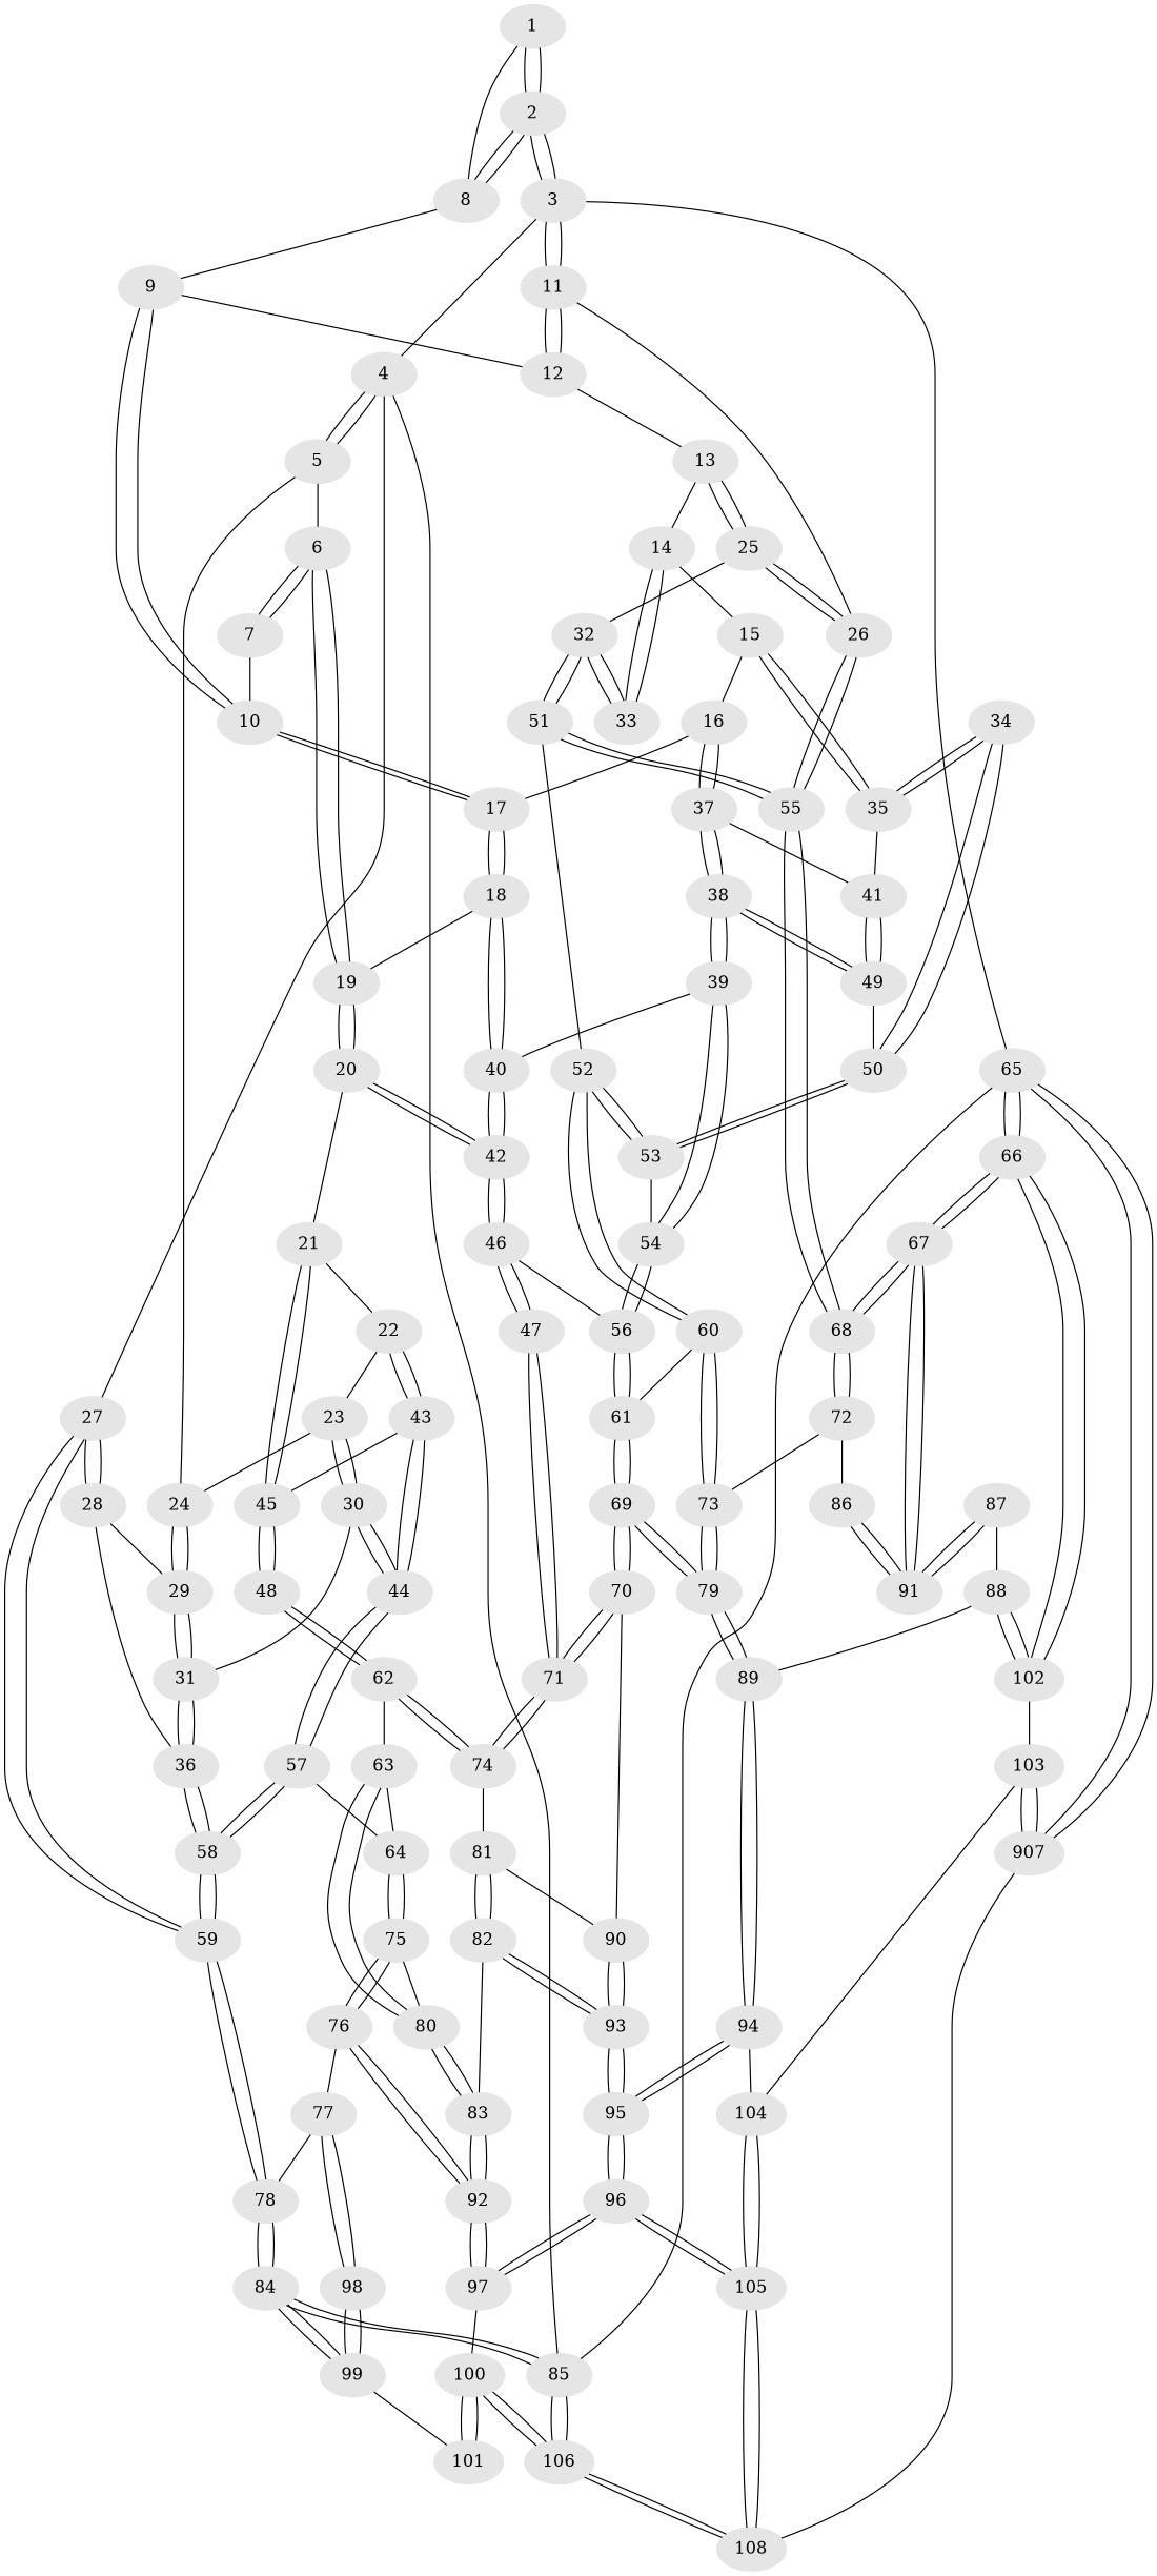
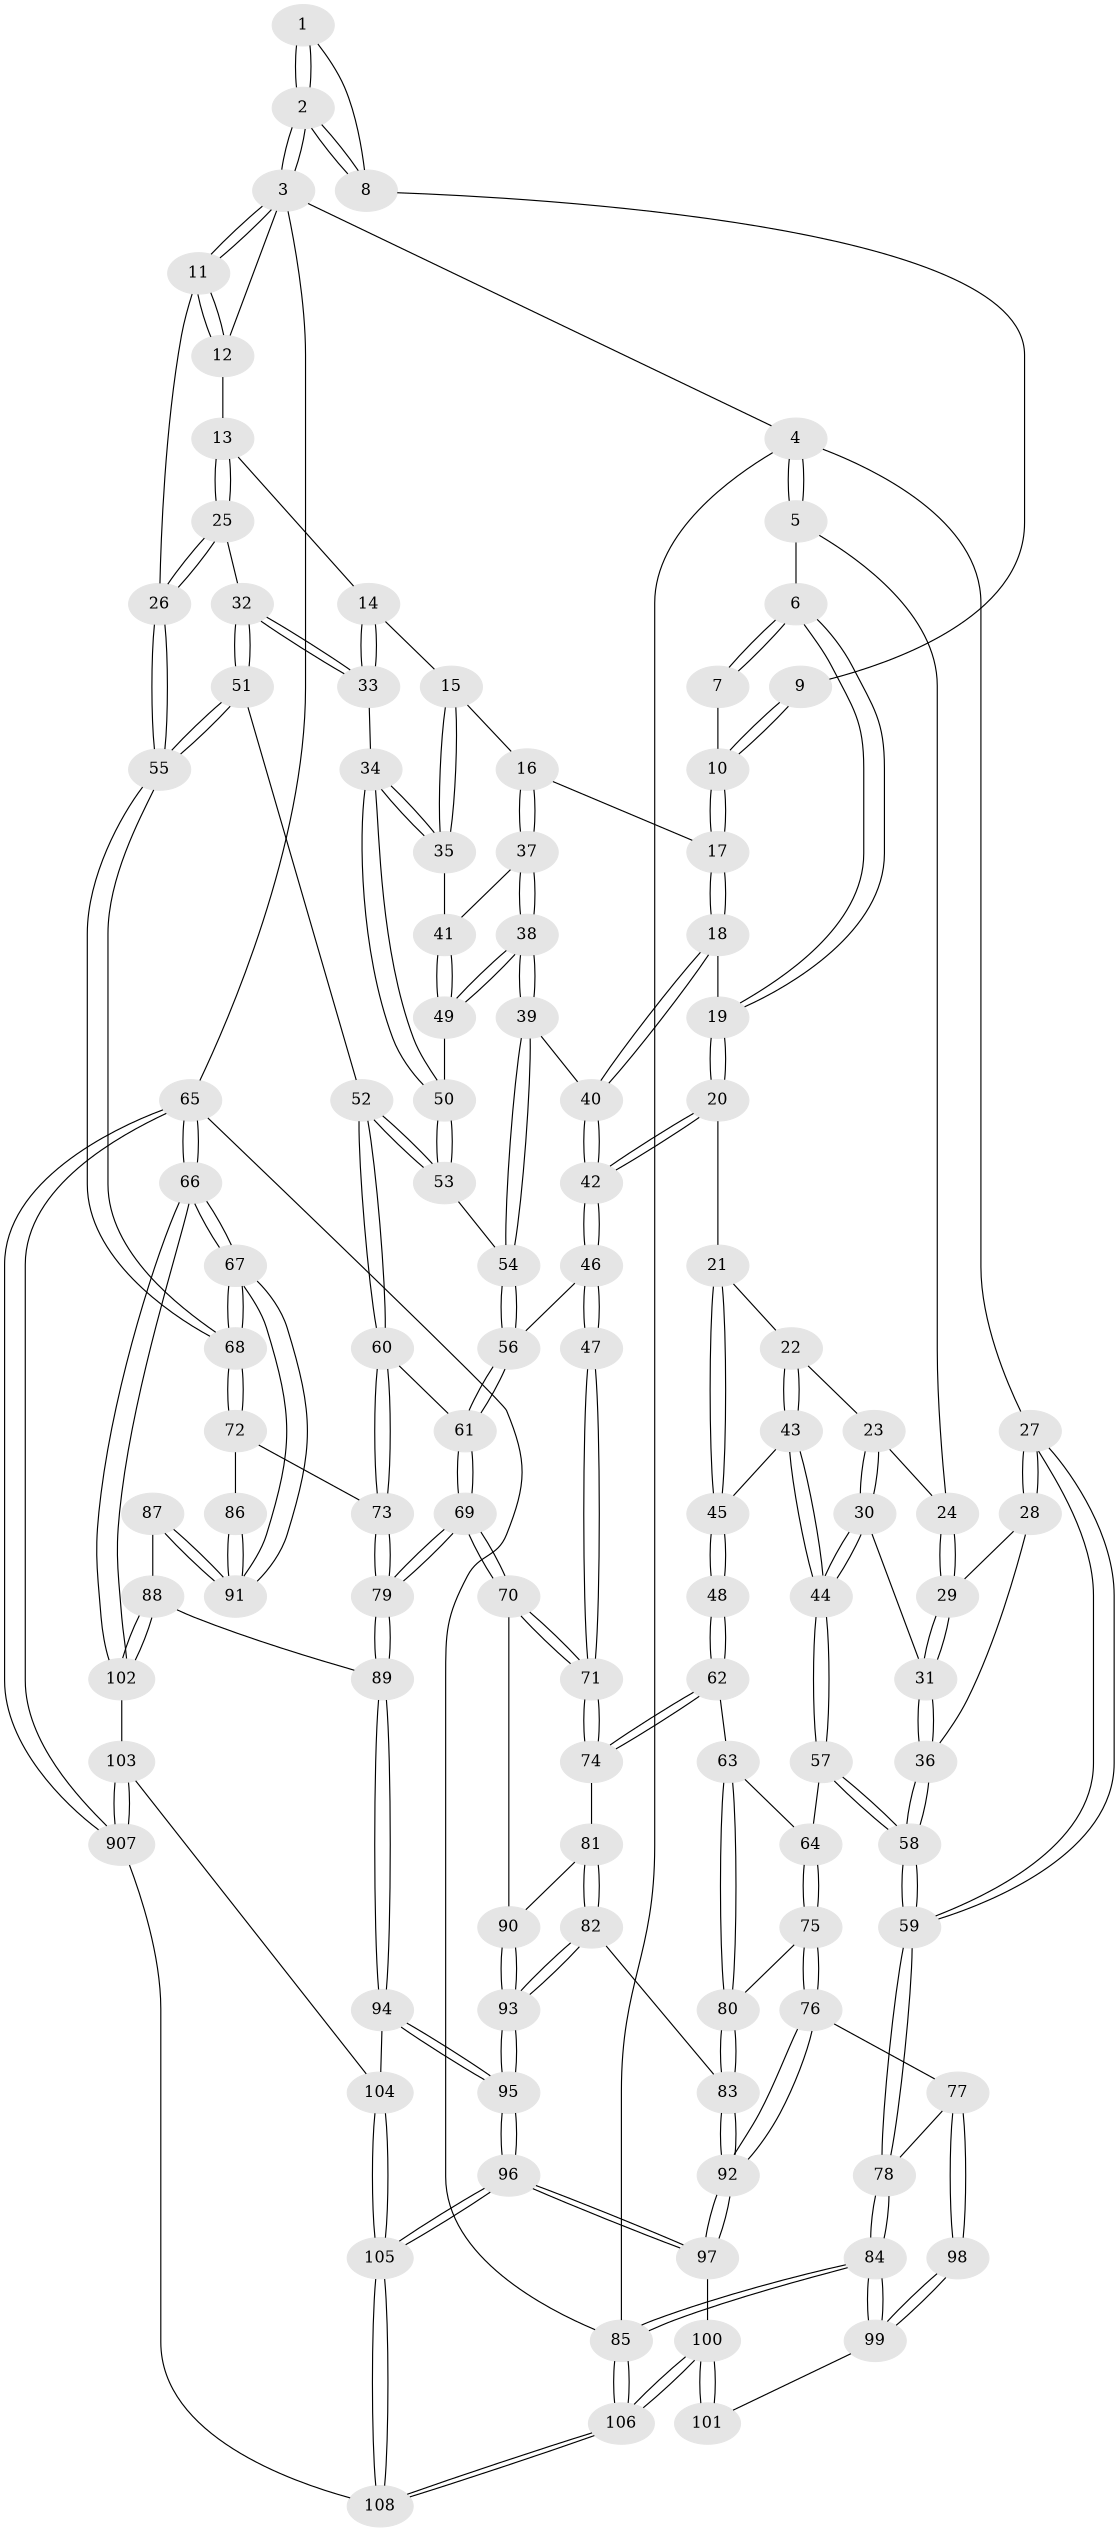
  graph {
    node [color=gray90 style=filled]
    1
    2
    8
    3
    9
    4
    11
    65
    5
    27
    85
    12
    26
    66
    n15 [label=907]
    6
    24
    28
    59
    106
    7
    19
    29
    10
    20
    17
    13
    18
    55
    14
    25
    15
    33
    32
    16
    35
    34
    37
    41
    38
    40
    42
    21
    22
    45
    46
    23
    43
    48
    30
    44
    31
    51
    68
    36
    78
    58
    57
    52
    50
    53
    49
    39
    54
    56
    47
    64
    62
    71
    61
    74
    63
    60
    73
    72
    69
    75
    84
    79
    70
    80
    81
    83
    76
    67
    102
    108
    91
    103
    86
    90
    89
    93
    82
    77
    92
    98
    97
    99
    94
    95
    101
    87
    88
    104
    100
    96
    105
    1 -- 2
    1 -- 2
    1 -- 8
    2 -- 8
    2 -- 8
    2 -- 3
    2 -- 3
    8 -- 9
    3 -- 4
    3 -- 11
    3 -- 11
    3 -- 65
-   9 -- 12
+   3 -- 12
    9 -- 10
    9 -- 10
    4 -- 5
    4 -- 5
    4 -- 27
    4 -- 85
    11 -- 12
    11 -- 12
    11 -- 26
    65 -- 85
    65 -- 66
    65 -- 66
    65 -- n15
    65 -- n15
    5 -- 6
    5 -- 24
    27 -- 28
    27 -- 28
    27 -- 59
    27 -- 59
    85 -- 106
    85 -- 106
    12 -- 13
    26 -- 55
    26 -- 55
    66 -- 67
    66 -- 67
    66 -- 102
    66 -- 102
    n15 -- 108
    6 -- 7
    6 -- 7
    6 -- 19
    6 -- 19
    24 -- 29
    24 -- 29
    28 -- 29
    28 -- 36
    59 -- 78
    59 -- 78
    106 -- 108
    106 -- 108
    7 -- 10
    19 -- 20
    19 -- 20
    29 -- 31
    29 -- 31
    10 -- 17
    10 -- 17
    20 -- 42
    20 -- 42
    20 -- 21
    17 -- 18
    17 -- 18
    13 -- 14
    13 -- 25
    13 -- 25
    18 -- 19
    18 -- 40
    18 -- 40
    55 -- 68
    55 -- 68
    14 -- 15
    14 -- 33
    14 -- 33
    25 -- 26
    25 -- 26
    25 -- 32
    15 -- 16
    15 -- 35
    15 -- 35
+   33 -- 34
    32 -- 33
    32 -- 33
    32 -- 51
    32 -- 51
    16 -- 17
    16 -- 37
    16 -- 37
    35 -- 41
    34 -- 35
    34 -- 35
    34 -- 50
    34 -- 50
    37 -- 41
    37 -- 38
    37 -- 38
    41 -- 49
    41 -- 49
    38 -- 49
    38 -- 49
    38 -- 39
    38 -- 39
    40 -- 42
    40 -- 42
    42 -- 46
    42 -- 46
    21 -- 22
    21 -- 45
    21 -- 45
    22 -- 23
    22 -- 43
    22 -- 43
    45 -- 48
    45 -- 48
    46 -- 56
    46 -- 47
    46 -- 47
    23 -- 24
    23 -- 30
    23 -- 30
    43 -- 45
    43 -- 44
    43 -- 44
    48 -- 62
    48 -- 62
    30 -- 44
    30 -- 44
    30 -- 31
    44 -- 57
    44 -- 57
    31 -- 36
    31 -- 36
    51 -- 55
    51 -- 55
    51 -- 52
    68 -- 72
    68 -- 72
    36 -- 58
    36 -- 58
    78 -- 84
    78 -- 84
    58 -- 59
    58 -- 59
    57 -- 58
    57 -- 58
    57 -- 64
    52 -- 53
    52 -- 53
    52 -- 60
    52 -- 60
    50 -- 53
    50 -- 53
    53 -- 54
    49 -- 50
    39 -- 40
    39 -- 54
    39 -- 54
    54 -- 56
    54 -- 56
    56 -- 61
    56 -- 61
    47 -- 71
    47 -- 71
    64 -- 75
    64 -- 75
    62 -- 74
    62 -- 74
    62 -- 63
    71 -- 74
    71 -- 74
    61 -- 69
    61 -- 69
    74 -- 81
    63 -- 64
    63 -- 80
    63 -- 80
    60 -- 61
    60 -- 73
    60 -- 73
    73 -- 79
    73 -- 79
    72 -- 73
    72 -- 86
    69 -- 79
    69 -- 79
    69 -- 70
    69 -- 70
    75 -- 80
    75 -- 76
    75 -- 76
    84 -- 85
    84 -- 85
    84 -- 99
    84 -- 99
    79 -- 89
    79 -- 89
    70 -- 71
    70 -- 71
    70 -- 90
    80 -- 83
    80 -- 83
    81 -- 90
    81 -- 82
    81 -- 82
    83 -- 92
    83 -- 92
    76 -- 77
    76 -- 92
    76 -- 92
    67 -- 68
    67 -- 68
    67 -- 91
    67 -- 91
    102 -- 103
    103 -- n15
    103 -- n15
    103 -- 104
    86 -- 91
    86 -- 91
    90 -- 93
    90 -- 93
    89 -- 94
    89 -- 94
    93 -- 95
    93 -- 95
    82 -- 83
    82 -- 93
    82 -- 93
    77 -- 78
    77 -- 98
    77 -- 98
    92 -- 97
    92 -- 97
    98 -- 99
    98 -- 99
    97 -- 100
    99 -- 101
    94 -- 95
    94 -- 95
    94 -- 104
    95 -- 96
    95 -- 96
    87 -- 91
    87 -- 91
    87 -- 88
    88 -- 102
    88 -- 102
    88 -- 89
    104 -- 105
    104 -- 105
    100 -- 106
    100 -- 106
    100 -- 101
    100 -- 101
    96 -- 97
    96 -- 97
    96 -- 105
    96 -- 105
    105 -- 108
    105 -- 108
  }
